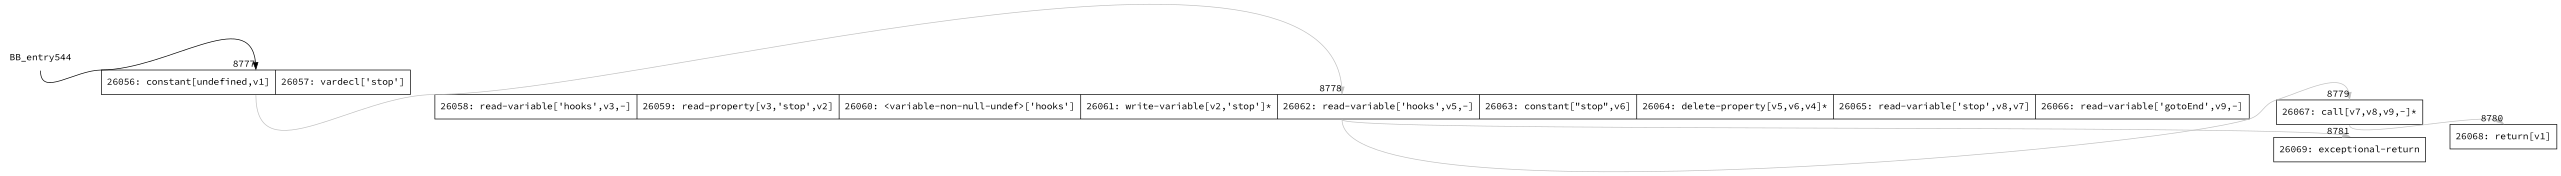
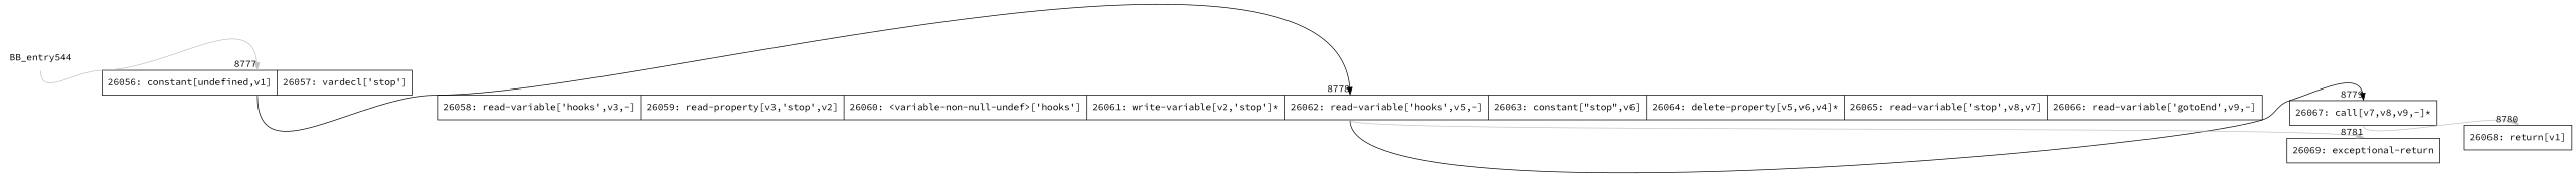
  digraph {
    fontname="Source Code Pro"
    rankdir=LR
    node [fontname="Source Code Pro" shape=record]
    edge [fontname="Source Code Pro" headport=n tailport=s]
    n1 [label=BB_entry544 shape=none]
    n2 [label="{26056: constant[undefined,v1]|26057: vardecl['stop']}"]
    n3 [label="{26058: read-variable['hooks',v3,-]|26059: read-property[v3,'stop',v2]|26060: \<variable-non-null-undef\>['hooks']|26061: write-variable[v2,'stop']*|26062: read-variable['hooks',v5,-]|26063: constant[\"stop\",v6]|26064: delete-property[v5,v6,v4]*|26065: read-variable['stop',v8,v7]|26066: read-variable['gotoEnd',v9,-]}"]
    n4 [label="{26067: call[v7,v8,v9,-]*}"]
    n5 [label="{26069: exceptional-return}"]
    n6 [label="{26068: return[v1]}"]
-   n1 -> n2 [headlabel="    8777"]
-   n2 -> n3 [headlabel="      8778" color=gray]
-   n3 -> n4 [headlabel="      8779" color=gray]
+   n1 -> n2 [headlabel="    8777" color=gray]
+   n2 -> n3 [headlabel="      8778"]
+   n3 -> n4 [headlabel="      8779"]
    n3 -> n5 [color=gray headlabel="      8781"]
    n4 -> n6 [color=gray headlabel="      8780"]
  }
